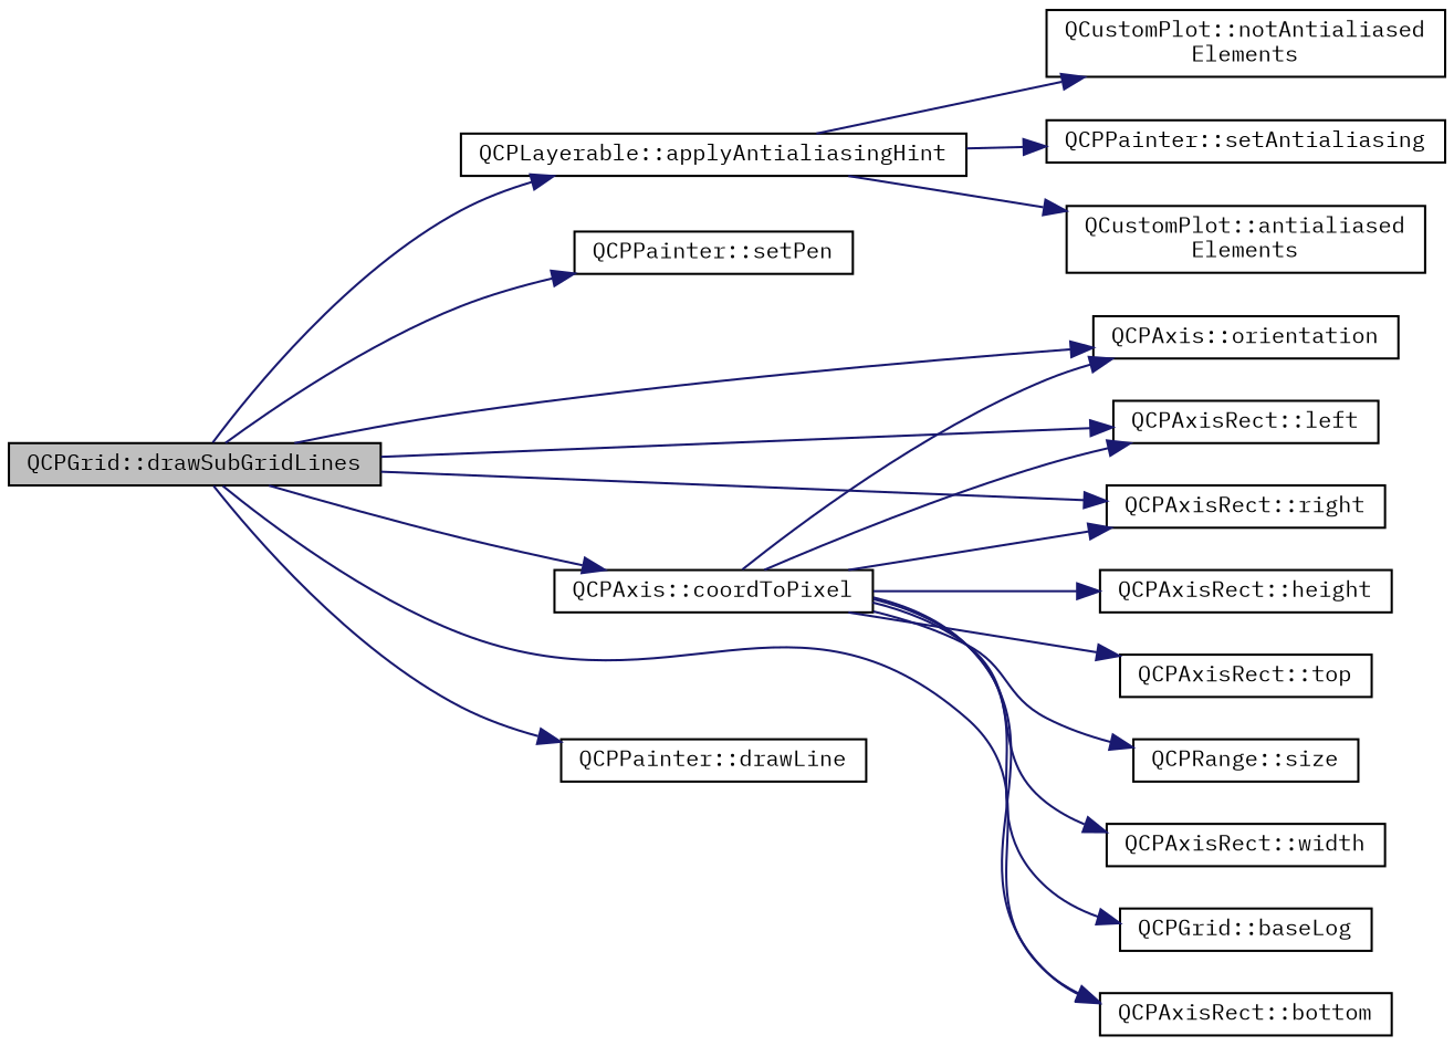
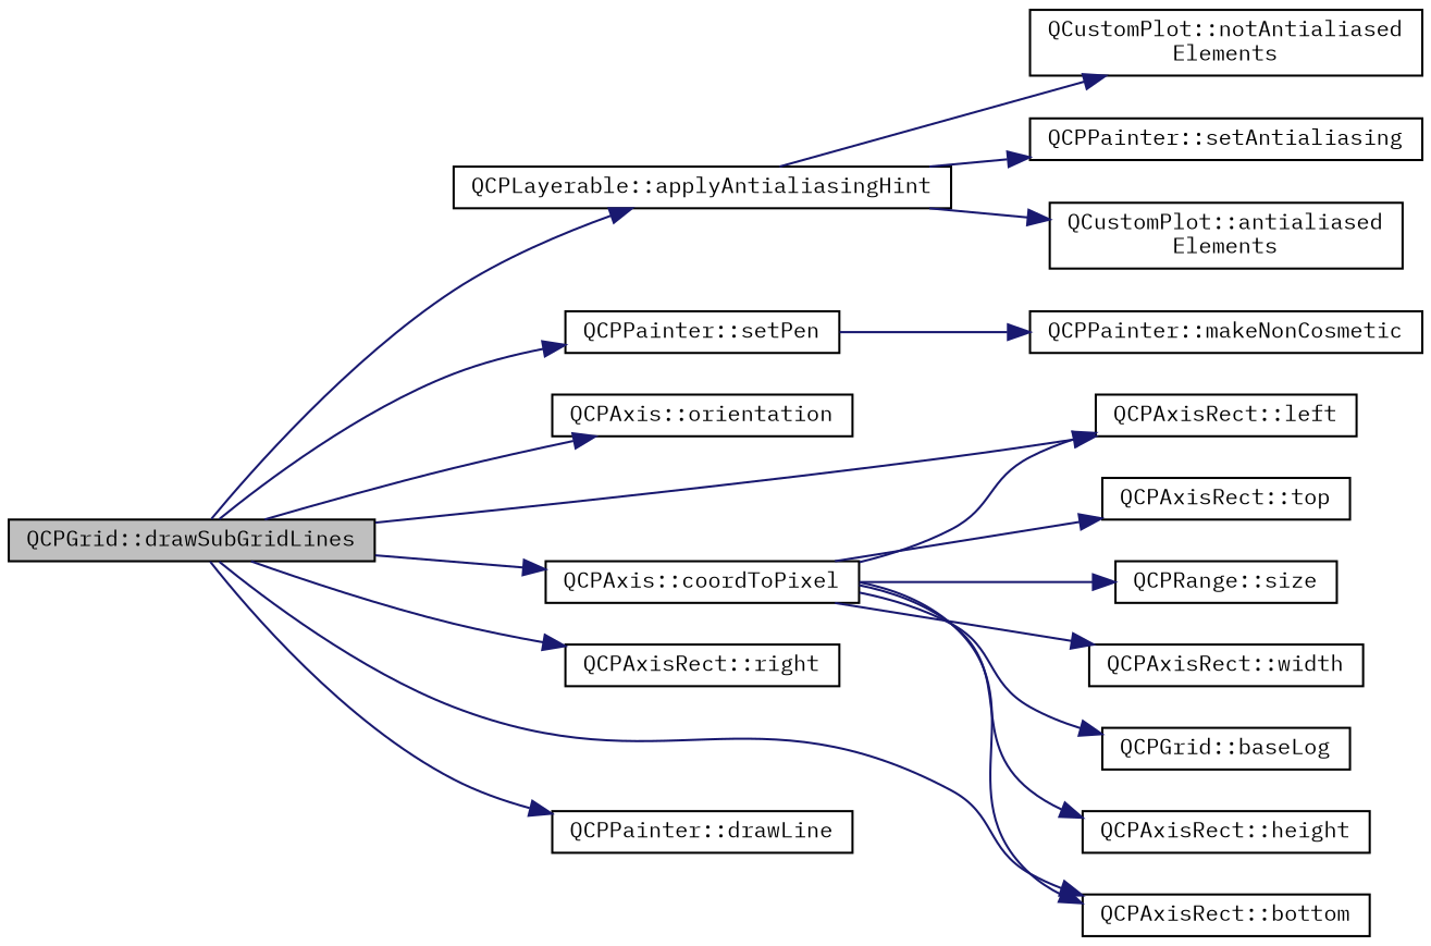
  digraph {
    fontname="IBM Plex Mono"
    rankdir=LR
    node [color=black fillcolor=white fontname="IBM Plex Mono" fontsize=10 shape=record style=filled]
    edge [color=midnightblue fontname="IBM Plex Mono" fontsize=10 labelfontname=Helvetica labelfontsize=10 style=solid]
    n1 [fillcolor=grey75 fontcolor=black height=0.2 label="QCPGrid::drawSubGridLines" width=0.4]
    n2 [height=0.2 label="QCPLayerable::applyAntialiasingHint" width=0.4]
    n3 [height=0.2 label="QCPPainter::setPen" width=0.4]
    n4 [height=0.2 label="QCPAxis::orientation" width=0.4]
    n5 [height=0.2 label="QCPAxis::coordToPixel" width=0.4]
    n6 [height=0.2 label="QCPAxisRect::left" width=0.4]
    n7 [height=0.2 label="QCPAxisRect::right" width=0.4]
    n8 [height=0.2 label="QCPAxisRect::bottom" width=0.4]
    n9 [height=0.2 label="QCPPainter::drawLine" width=0.4]
    n10 [height=0.2 label="QCustomPlot::notAntialiased\lElements" width=0.4]
    n11 [height=0.2 label="QCPPainter::setAntialiasing" width=0.4]
    n12 [height=0.2 label="QCustomPlot::antialiased\lElements" width=0.4]
+   n13 [height=0.2 label="QCPPainter::makeNonCosmetic" width=0.4]
    n14 [height=0.2 label="QCPAxisRect::top" width=0.4]
    n15 [height=0.2 label="QCPRange::size" width=0.4]
    n16 [height=0.2 label="QCPAxisRect::width" width=0.4]
    n17 [height=0.2 label="QCPGrid::baseLog" width=0.4]
    n18 [height=0.2 label="QCPAxisRect::height" width=0.4]
    n1 -> n2
    n1 -> n3
    n1 -> n4
    n1 -> n5
    n1 -> n6
    n1 -> n7
    n1 -> n8
    n1 -> n9
    n2 -> n10
    n2 -> n11
    n2 -> n12
-   n5 -> n4
+   n3 -> n13
    n5 -> n6
-   n5 -> n7
    n5 -> n8
    n5 -> n14
    n5 -> n15
    n5 -> n16
    n5 -> n17
    n5 -> n18
  }
